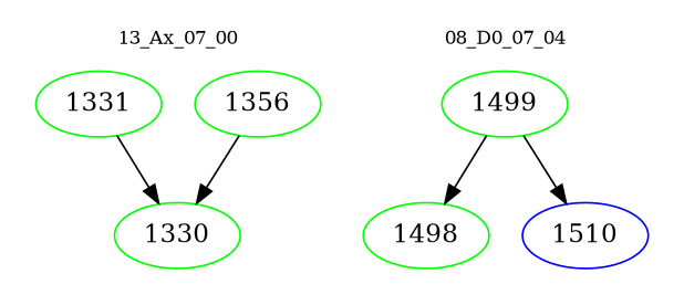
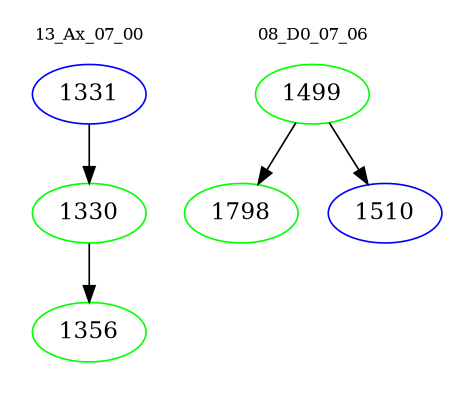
  digraph {
    node [color=green]
    edge [color=black]
    n1 [label=1330]
    n2 [label=1356]
-   n3 [label=1331]
+   n3 [color=blue label=1331]
    n4 [label=1499]
-   n5 [label=1498]
+   n5 [label=1798]
    n6 [color=blue label=1510]
    subgraph cluster_1 {
      color=white
      fontsize=10
      label="13_Ax_07_00"
      n1
      n2
      n3
    }
    subgraph cluster_2 {
      color=white
      fontsize=10
-     label="08_D0_07_04"
+     label="08_D0_07_06"
      n4
      n5
      n6
    }
-   n2 -> n1
+   n1 -> n2
    n3 -> n1
    n4 -> n5
    n4 -> n6
  }
